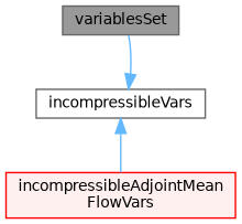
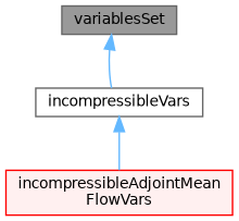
  digraph {
    node [color=gray40 fontname=Helvetica fontsize=10 shape=box style=filled]
    edge [color=steelblue1 dir=back fontname=Helvetica fontsize=10 labelfontname=Helvetica labelfontsize=10 style=solid]
    n1 [fillcolor=grey60 fontcolor=black height=0.2 label=variablesSet width=0.4]
    n2 [fillcolor=white height=0.2 label=incompressibleVars width=0.4]
    n3 [color=red fillcolor="#FFF0F0" height=0.2 label="incompressibleAdjointMean\lFlowVars" width=0.4]
-   n2 -> n1
+   n1 -> n2
    n2 -> n3
  }
